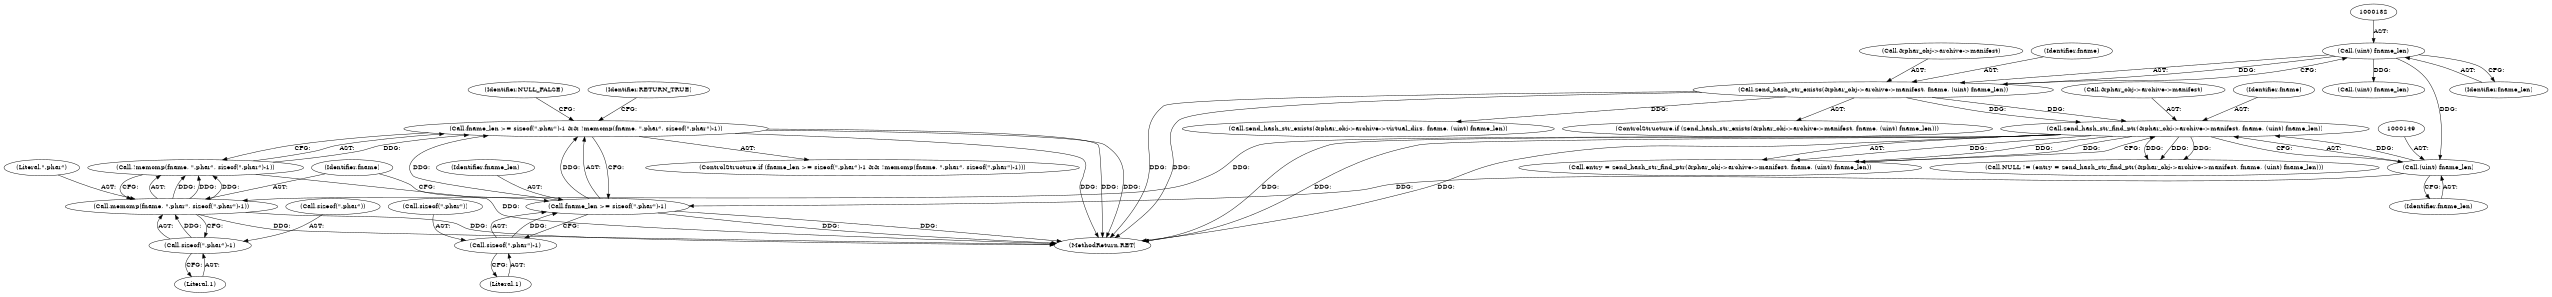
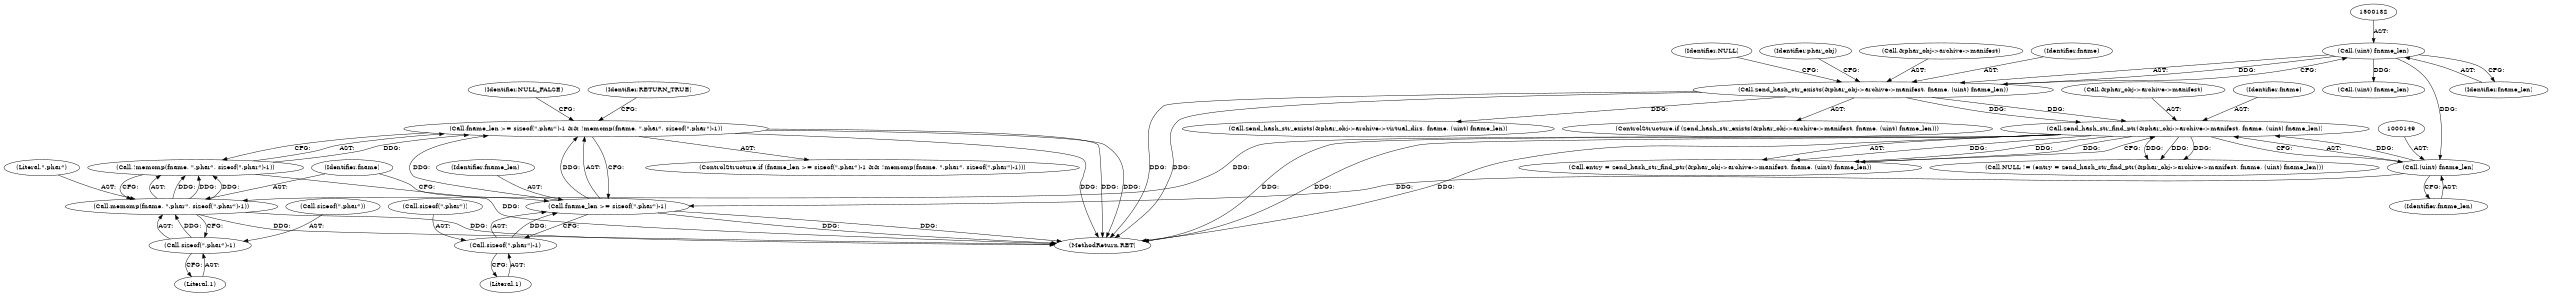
  digraph {
    n1 [label="(Call,fname_len >= sizeof(\".phar\")-1 && !memcmp(fname, \".phar\", sizeof(\".phar\")-1))"]
    n2 [label="(Call,fname_len >= sizeof(\".phar\")-1)"]
    n3 [label="(Call,!memcmp(fname, \".phar\", sizeof(\".phar\")-1))"]
    n4 [label="(MethodReturn,RET)"]
    n5 [label="(ControlStructure,if (fname_len >= sizeof(\".phar\")-1 && !memcmp(fname, \".phar\", sizeof(\".phar\")-1)))"]
    n6 [label="(Call,sizeof(\".phar\")-1)"]
    n7 [label="(Call,memcmp(fname, \".phar\", sizeof(\".phar\")-1))"]
    n8 [label="(Literal,1)"]
    n9 [label="(Call,(uint) fname_len)"]
    n10 [label="(Call,zend_hash_str_find_ptr(&phar_obj->archive->manifest, fname, (uint) fname_len))"]
    n11 [label="(Identifier,fname_len)"]
    n12 [label="(Call,NULL != (entry = zend_hash_str_find_ptr(&phar_obj->archive->manifest, fname, (uint) fname_len)))"]
    n13 [label="(Call,entry = zend_hash_str_find_ptr(&phar_obj->archive->manifest, fname, (uint) fname_len))"]
    n14 [label="(Call,(uint) fname_len)"]
    n15 [label="(Call,zend_hash_str_exists(&phar_obj->archive->manifest, fname, (uint) fname_len))"]
    n16 [label="(Identifier,fname_len)"]
    n17 [label="(Call,(uint) fname_len)"]
    n18 [label="(Call,zend_hash_str_exists(&phar_obj->archive->virtual_dirs, fname, (uint) fname_len))"]
    n19 [label="(ControlStructure,if (zend_hash_str_exists(&phar_obj->archive->manifest, fname, (uint) fname_len)))"]
    n20 [label="(Call,sizeof(\".phar\")-1)"]
    n21 [label="(Literal,1)"]
    n22 [label="(Literal,\".phar\")"]
+   n23 [label="(Identifier,NULL)"]
+   n24 [label="(Identifier,phar_obj)"]
    n25 [label="(Identifier,fname_len)"]
    n26 [label="(Call,&phar_obj->archive->manifest)"]
    n27 [label="(Call,sizeof(\".phar\"))"]
    n28 [label="(Identifier,fname)"]
    n29 [label="(Identifier,NULL_FALSE)"]
    n30 [label="(Identifier,RETURN_TRUE)"]
    n31 [label="(Call,&phar_obj->archive->manifest)"]
    n32 [label="(Identifier,fname)"]
    n33 [label="(Call,sizeof(\".phar\"))"]
    n34 [label="(Identifier,fname)"]
    1000149
-   1000132
+   1000132 [label=1500132]
    n1 -> n2 [label="CFG: "]
    n1 -> n3 [label="CFG: "]
    n1 -> n4 [label="DDG: "]
    n1 -> n4 [label="DDG: "]
    n1 -> n4 [label="DDG: "]
    n1 -> n5 [label="AST: "]
    n2 -> n1 [label="AST: "]
    n2 -> n1 [label="DDG: "]
    n2 -> n1 [label="DDG: "]
    n2 -> n4 [label="DDG: "]
    n2 -> n4 [label="DDG: "]
    n2 -> n6 [label="CFG: "]
    n3 -> n1 [label="AST: "]
    n3 -> n1 [label="DDG: "]
    n3 -> n4 [label="DDG: "]
    n3 -> n7 [label="CFG: "]
    n6 -> n2 [label="AST: "]
    n6 -> n2 [label="DDG: "]
    n6 -> n8 [label="CFG: "]
    n7 -> n3 [label="AST: "]
    n7 -> n3 [label="DDG: "]
    n7 -> n3 [label="DDG: "]
    n7 -> n3 [label="DDG: "]
    n7 -> n4 [label="DDG: "]
    n7 -> n4 [label="DDG: "]
    n7 -> n20 [label="CFG: "]
    n8 -> n6 [label="AST: "]
    n9 -> n2 [label="DDG: "]
    n9 -> n10 [label="AST: "]
    n9 -> n10 [label="DDG: "]
    n9 -> n11 [label="CFG: "]
    n10 -> n4 [label="DDG: "]
    n10 -> n4 [label="DDG: "]
    n10 -> n4 [label="DDG: "]
    n10 -> n7 [label="DDG: "]
    n10 -> n9 [label="CFG: "]
    n10 -> n12 [label="DDG: "]
    n10 -> n12 [label="DDG: "]
    n10 -> n12 [label="DDG: "]
    n10 -> n13 [label="AST: "]
    n10 -> n13 [label="DDG: "]
    n10 -> n13 [label="DDG: "]
    n10 -> n13 [label="DDG: "]
    n11 -> n9 [label="AST: "]
    n13 -> n10 [label="CFG: "]
    n14 -> n9 [label="DDG: "]
    n14 -> n15 [label="AST: "]
    n14 -> n15 [label="DDG: "]
    n14 -> n16 [label="CFG: "]
    n14 -> n17 [label="DDG: "]
    n15 -> n4 [label="DDG: "]
    n15 -> n4 [label="DDG: "]
    n15 -> n10 [label="DDG: "]
    n15 -> n10 [label="DDG: "]
    n15 -> n14 [label="CFG: "]
    n15 -> n18 [label="DDG: "]
    n15 -> n19 [label="AST: "]
    n16 -> n14 [label="AST: "]
    n20 -> n7 [label="AST: "]
    n20 -> n7 [label="DDG: "]
    n20 -> n21 [label="CFG: "]
    n21 -> n20 [label="AST: "]
    n22 -> n7 [label="AST: "]
+   n23 -> n15 [label="CFG: "]
+   n24 -> n15 [label="CFG: "]
    n25 -> n2 [label="AST: "]
    n26 -> n15 [label="AST: "]
    n27 -> n6 [label="AST: "]
    n28 -> n10 [label="AST: "]
    n29 -> n1 [label="CFG: "]
    n30 -> n1 [label="CFG: "]
    n31 -> n10 [label="AST: "]
    n32 -> n2 [label="CFG: "]
    n32 -> n7 [label="AST: "]
    n33 -> n20 [label="AST: "]
    n34 -> n15 [label="AST: "]
    1000149 -> n9 [label="AST: "]
    1000132 -> n14 [label="AST: "]
  }
